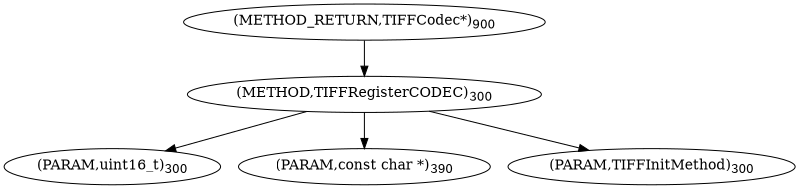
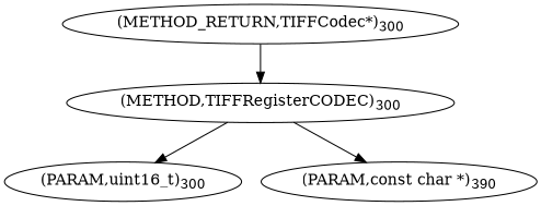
  digraph {
    edge [color=black]
    n1 [label=<(METHOD,TIFFRegisterCODEC)<SUB>300</SUB>>]
    n2 [label=<(PARAM,uint16_t)<SUB>300</SUB>>]
    n3 [label=<(PARAM,const char *)<SUB>390</SUB>>]
-   n4 [label=<(PARAM,TIFFInitMethod)<SUB>300</SUB>>]
-   n5 [label=<(METHOD_RETURN,TIFFCodec*)<SUB>900</SUB>>]
+   n5 [label=<(METHOD_RETURN,TIFFCodec*)<SUB>300</SUB>>]
    n1 -> n2
    n1 -> n3
-   n1 -> n4
    n5 -> n1
  }
